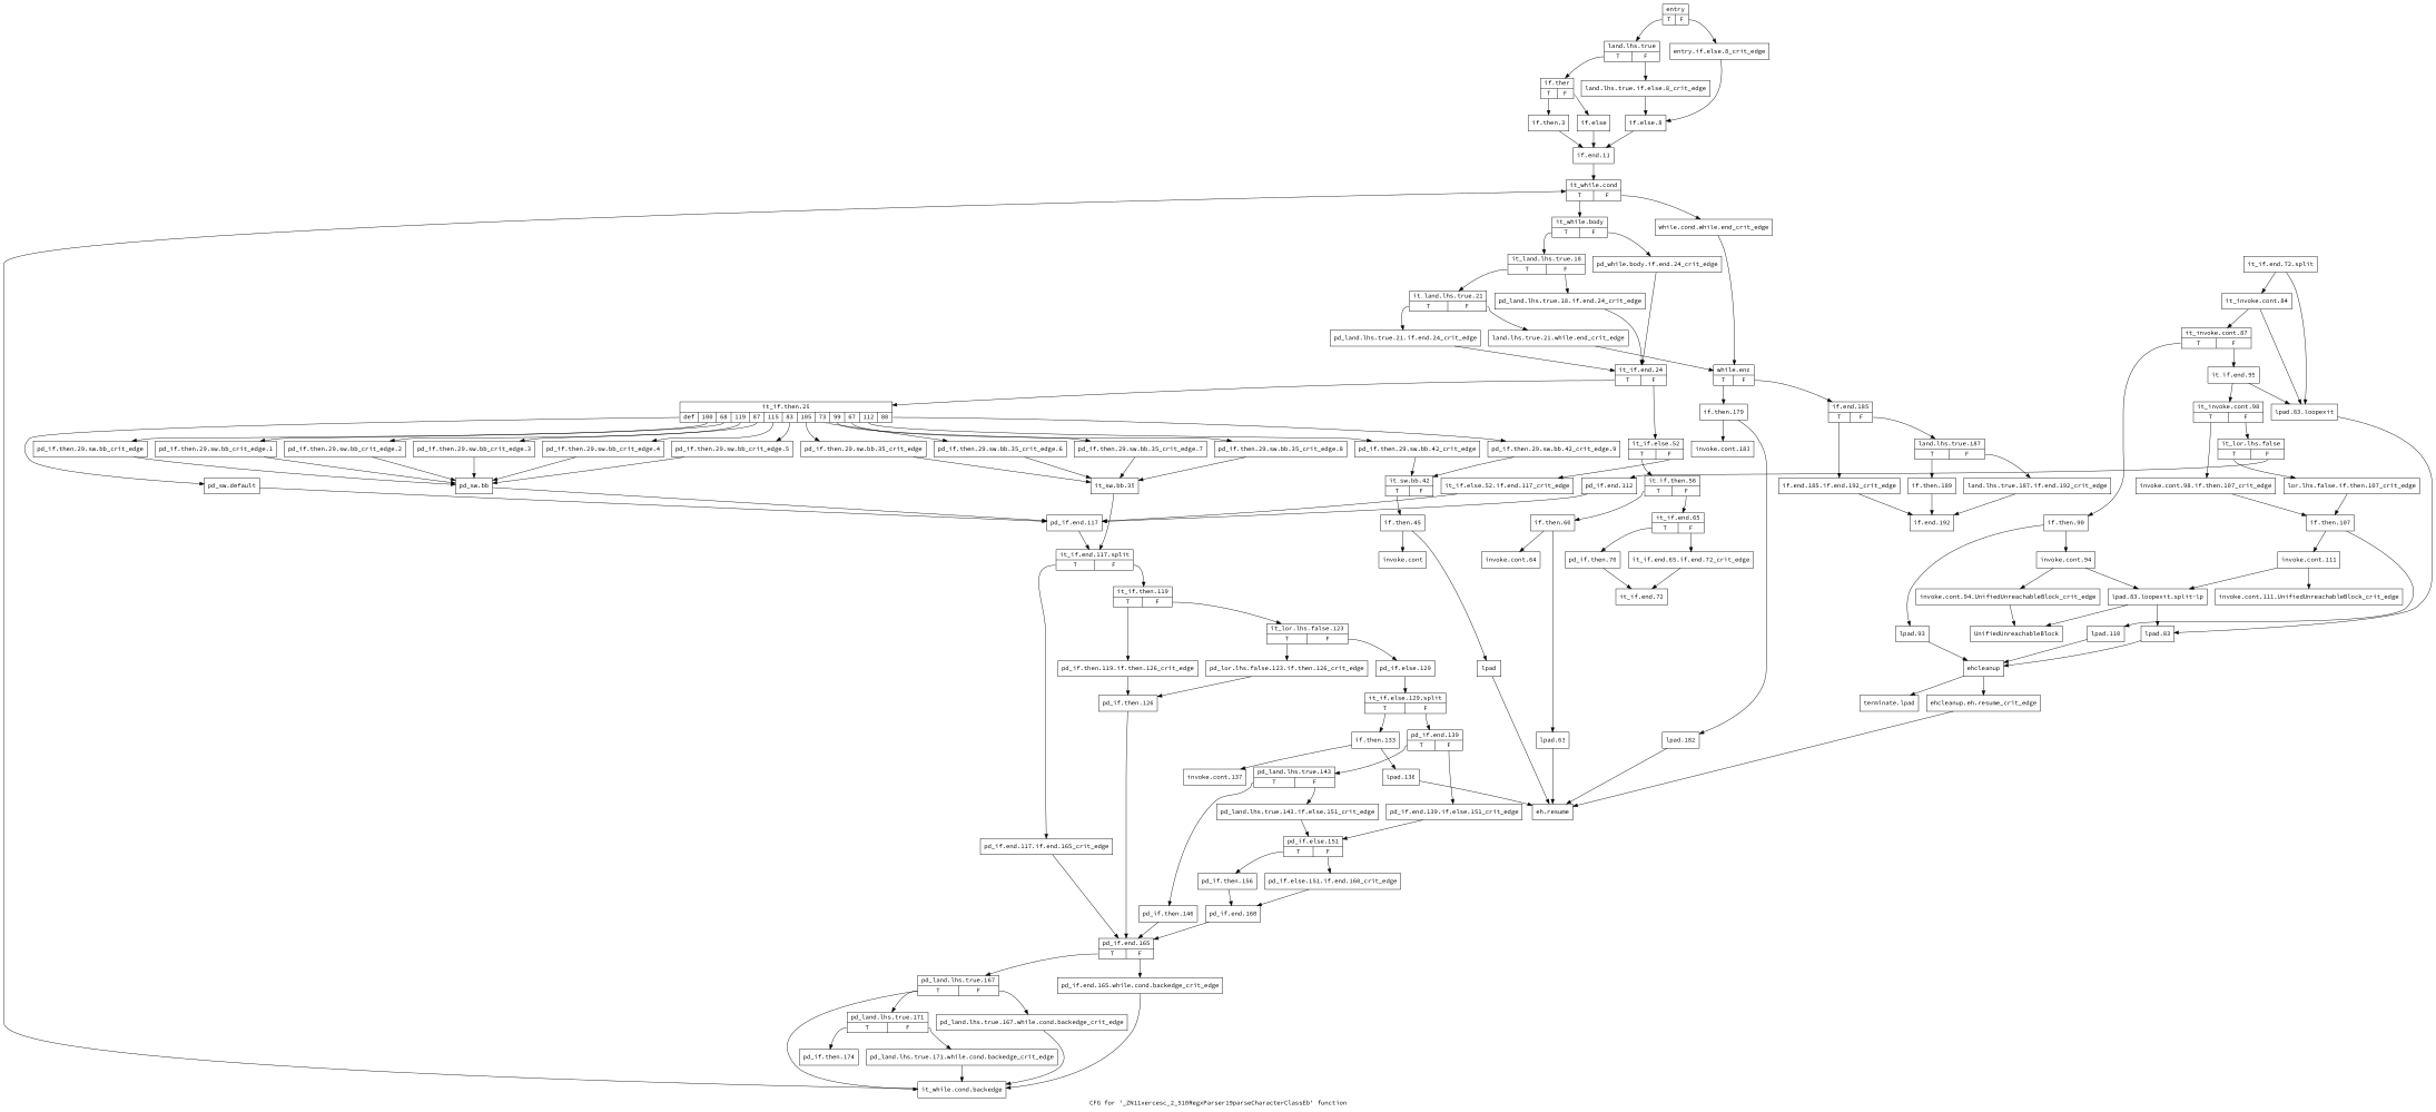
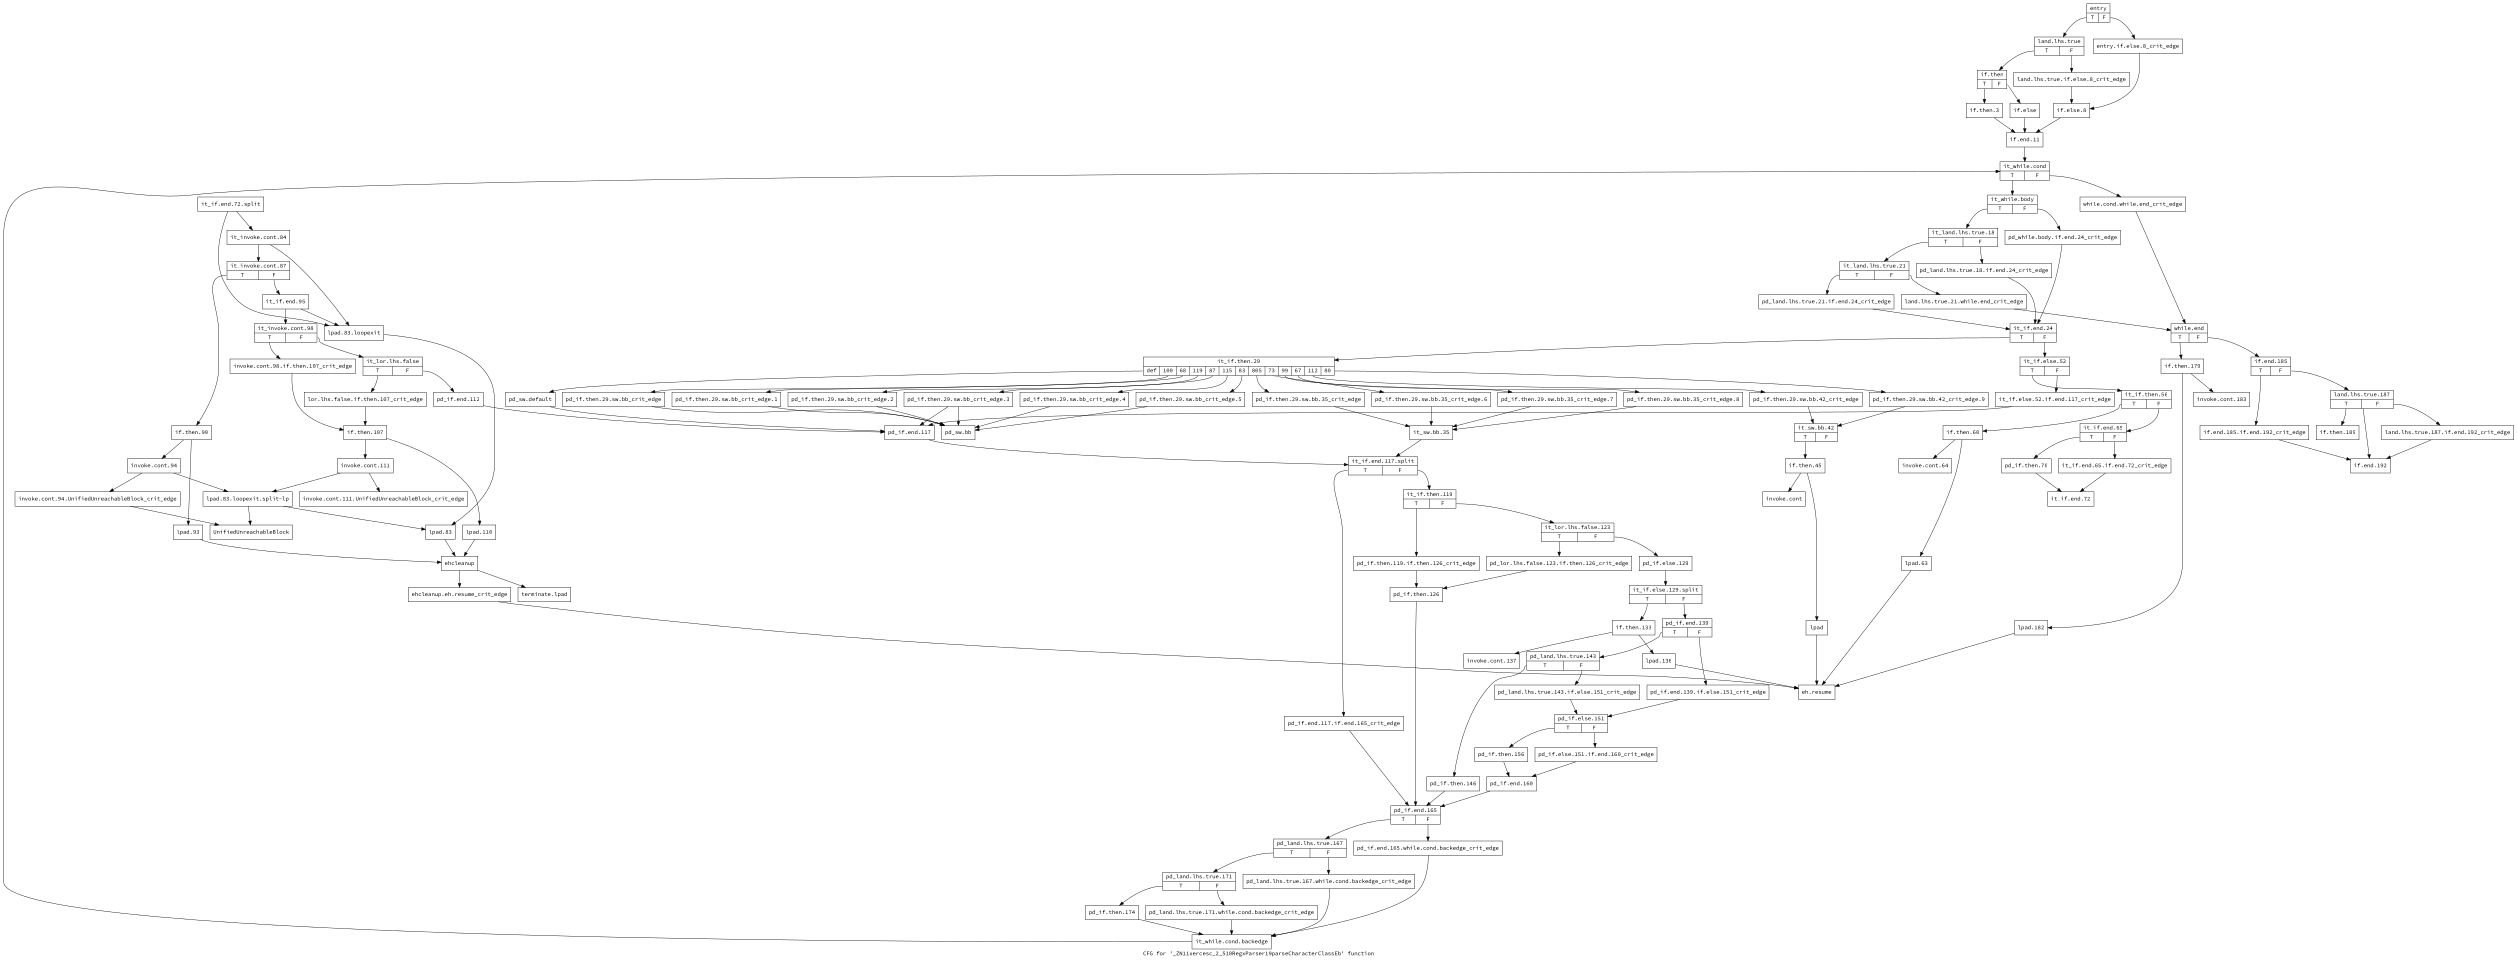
  digraph {
    fontname="Source Code Pro"
    label="CFG for '_ZN11xercesc_2_510RegxParser19parseCharacterClassEb' function"
    node [fontname="Source Code Pro" shape=record]
    edge [fontname="Source Code Pro"]
    n1 [label="{entry|{<s0>T|<s1>F}}"]
    n2 [label="{land.lhs.true|{<s0>T|<s1>F}}"]
    n3 [label="{entry.if.else.8_crit_edge}"]
    n4 [label="{if.then|{<s0>T|<s1>F}}"]
    n5 [label="{land.lhs.true.if.else.8_crit_edge}"]
    n6 [label="{if.else.8}"]
    n7 [label="{if.then.3}"]
    n8 [label="{if.else}"]
    n9 [label="{if.end.11}"]
    n10 [label="{it_while.cond|{<s0>T|<s1>F}}"]
    n11 [label="{it_while.body|{<s0>T|<s1>F}}"]
    n12 [label="{while.cond.while.end_crit_edge}"]
    n13 [label="{it_land.lhs.true.18|{<s0>T|<s1>F}}"]
    n14 [label="{pd_while.body.if.end.24_crit_edge}"]
    n15 [label="{while.end|{<s0>T|<s1>F}}"]
    n16 [label="{it_land.lhs.true.21|{<s0>T|<s1>F}}"]
    n17 [label="{pd_land.lhs.true.18.if.end.24_crit_edge}"]
    n18 [label="{it_if.end.24|{<s0>T|<s1>F}}"]
    n19 [label="{if.then.179}"]
    n20 [label="{if.end.185|{<s0>T|<s1>F}}"]
    n21 [label="{invoke.cont.183}"]
    n22 [label="{lpad.182}"]
    n23 [label="{if.end.185.if.end.192_crit_edge}"]
    n24 [label="{land.lhs.true.187|{<s0>T|<s1>F}}"]
    n25 [label="{pd_land.lhs.true.21.if.end.24_crit_edge}"]
    n26 [label="{land.lhs.true.21.while.end_crit_edge}"]
-   n27 [label="{it_if.then.29|{<s0>def|<s1>100|<s2>68|<s3>119|<s4>87|<s5>115|<s6>83|<s7>105|<s8>73|<s9>99|<s10>67|<s11>112|<s12>80}}"]
+   n27 [label="{it_if.then.29|{<s0>def|<s1>100|<s2>68|<s3>119|<s4>87|<s5>115|<s6>83|<s7>805|<s8>73|<s9>99|<s10>67|<s11>112|<s12>80}}"]
    n28 [label="{it_if.else.52|{<s0>T|<s1>F}}"]
    n29 [label="{pd_sw.default}"]
    n30 [label="{pd_if.then.29.sw.bb_crit_edge}"]
    n31 [label="{pd_if.then.29.sw.bb_crit_edge.1}"]
    n32 [label="{pd_if.then.29.sw.bb_crit_edge.2}"]
    n33 [label="{pd_if.then.29.sw.bb_crit_edge.3}"]
    n34 [label="{pd_if.then.29.sw.bb_crit_edge.4}"]
    n35 [label="{pd_if.then.29.sw.bb_crit_edge.5}"]
    n36 [label="{pd_if.then.29.sw.bb.35_crit_edge}"]
    n37 [label="{pd_if.then.29.sw.bb.35_crit_edge.6}"]
    n38 [label="{pd_if.then.29.sw.bb.35_crit_edge.7}"]
    n39 [label="{pd_if.then.29.sw.bb.35_crit_edge.8}"]
    n40 [label="{pd_if.then.29.sw.bb.42_crit_edge}"]
    n41 [label="{pd_if.then.29.sw.bb.42_crit_edge.9}"]
    n42 [label="{it_if.then.56|{<s0>T|<s1>F}}"]
    n43 [label="{it_if.else.52.if.end.117_crit_edge}"]
    n44 [label="{pd_if.end.117}"]
    n45 [label="{pd_sw.bb}"]
    n46 [label="{it_sw.bb.35}"]
    n47 [label="{it_sw.bb.42|{<s0>T|<s1>F}}"]
    n48 [label="{if.then.60}"]
    n49 [label="{it_if.end.65|{<s0>T|<s1>F}}"]
    n50 [label="{it_if.end.117.split|{<s0>T|<s1>F}}"]
    n51 [label="{if.then.45}"]
    n52 [label="{invoke.cont}"]
    n53 [label="{lpad}"]
    n54 [label="{pd_if.end.117.if.end.165_crit_edge}"]
    n55 [label="{it_if.then.119|{<s0>T|<s1>F}}"]
    n56 [label="{eh.resume}"]
    n57 [label="{invoke.cont.64}"]
    n58 [label="{lpad.63}"]
    n59 [label="{pd_if.then.70}"]
    n60 [label="{it_if.end.65.if.end.72_crit_edge}"]
    n61 [label="{it_if.end.72}"]
    n62 [label="{it_if.end.72.split}"]
    n63 [label="{it_invoke.cont.84}"]
    n64 [label="{lpad.83.loopexit}"]
    n65 [label="{it_invoke.cont.87|{<s0>T|<s1>F}}"]
    n66 [label="{lpad.83}"]
    n67 [label="{if.then.90}"]
    n68 [label="{it_if.end.95}"]
    n69 [label="{ehcleanup}"]
    n70 [label="{invoke.cont.94}"]
    n71 [label="{lpad.93}"]
    n72 [label="{it_invoke.cont.98|{<s0>T|<s1>F}}"]
    n73 [label="{invoke.cont.94.UnifiedUnreachableBlock_crit_edge}"]
    n74 [label="{lpad.83.loopexit.split-lp}"]
    n75 [label="{invoke.cont.98.if.then.107_crit_edge}"]
    n76 [label="{it_lor.lhs.false|{<s0>T|<s1>F}}"]
    n77 [label="{UnifiedUnreachableBlock}"]
    n78 [label="{ehcleanup.eh.resume_crit_edge}"]
    n79 [label="{terminate.lpad}"]
    n80 [label="{if.then.107}"]
    n81 [label="{lor.lhs.false.if.then.107_crit_edge}"]
    n82 [label="{pd_if.end.112}"]
    n83 [label="{invoke.cont.111}"]
    n84 [label="{lpad.110}"]
    n85 [label="{invoke.cont.111.UnifiedUnreachableBlock_crit_edge}"]
    n86 [label="{pd_if.end.165|{<s0>T|<s1>F}}"]
    n87 [label="{pd_if.then.119.if.then.126_crit_edge}"]
    n88 [label="{it_lor.lhs.false.123|{<s0>T|<s1>F}}"]
    n89 [label="{pd_land.lhs.true.167|{<s0>T|<s1>F}}"]
    n90 [label="{pd_if.end.165.while.cond.backedge_crit_edge}"]
    n91 [label="{pd_if.then.126}"]
    n92 [label="{pd_lor.lhs.false.123.if.then.126_crit_edge}"]
    n93 [label="{pd_if.else.129}"]
    n94 [label="{pd_land.lhs.true.171|{<s0>T|<s1>F}}"]
    n95 [label="{pd_land.lhs.true.167.while.cond.backedge_crit_edge}"]
    n96 [label="{it_while.cond.backedge}"]
    n97 [label="{it_if.else.129.split|{<s0>T|<s1>F}}"]
    n98 [label="{if.then.133}"]
    n99 [label="{pd_if.end.139|{<s0>T|<s1>F}}"]
    n100 [label="{invoke.cont.137}"]
    n101 [label="{lpad.136}"]
    n102 [label="{pd_land.lhs.true.143|{<s0>T|<s1>F}}"]
    n103 [label="{pd_if.end.139.if.else.151_crit_edge}"]
    n104 [label="{pd_if.then.146}"]
    n105 [label="{pd_land.lhs.true.143.if.else.151_crit_edge}"]
    n106 [label="{pd_if.else.151|{<s0>T|<s1>F}}"]
    n107 [label="{pd_if.then.156}"]
    n108 [label="{pd_if.else.151.if.end.160_crit_edge}"]
    n109 [label="{pd_if.end.160}"]
    n110 [label="{pd_if.then.174}"]
    n111 [label="{pd_land.lhs.true.171.while.cond.backedge_crit_edge}"]
    n112 [label="{if.end.192}"]
    n113 [label="{if.then.189}"]
    n114 [label="{land.lhs.true.187.if.end.192_crit_edge}"]
    n1 -> n2 [tailport=s0]
    n1 -> n3 [tailport=s1]
    n2 -> n4 [tailport=s0]
    n2 -> n5 [tailport=s1]
    n3 -> n6
    n4 -> n7 [tailport=s0]
    n4 -> n8 [tailport=s1]
    n5 -> n6
    n6 -> n9
    n7 -> n9
    n8 -> n9
    n9 -> n10
    n10 -> n11 [tailport=s0]
    n10 -> n12 [tailport=s1]
    n11 -> n13 [tailport=s0]
    n11 -> n14 [tailport=s1]
    n12 -> n15
    n13 -> n16 [tailport=s0]
    n13 -> n17 [tailport=s1]
    n14 -> n18
    n15 -> n19 [tailport=s0]
    n15 -> n20 [tailport=s1]
    n16 -> n25 [tailport=s0]
    n16 -> n26 [tailport=s1]
    n17 -> n18
    n18 -> n27 [tailport=s0]
    n18 -> n28 [tailport=s1]
    n19 -> n21
    n19 -> n22
    n20 -> n23 [tailport=s0]
    n20 -> n24 [tailport=s1]
    n22 -> n56
    n23 -> n112
    n24 -> n113 [tailport=s0]
    n24 -> n114 [tailport=s1]
    n25 -> n18
    n26 -> n15
    n27 -> n29 [tailport=s0]
    n27 -> n30 [tailport=s1]
    n27 -> n31 [tailport=s2]
    n27 -> n32 [tailport=s3]
    n27 -> n33 [tailport=s4]
    n27 -> n34 [tailport=s5]
    n27 -> n35 [tailport=s6]
    n27 -> n36 [tailport=s7]
    n27 -> n37 [tailport=s8]
    n27 -> n38 [tailport=s9]
    n27 -> n39 [tailport=s10]
    n27 -> n40 [tailport=s11]
    n27 -> n41 [tailport=s12]
    n28 -> n42 [tailport=s0]
    n28 -> n43 [tailport=s1]
    n29 -> n44
    n30 -> n45
    n31 -> n45
    n32 -> n45
    n33 -> n45
    n34 -> n45
    n35 -> n45
    n36 -> n46
    n37 -> n46
    n38 -> n46
    n39 -> n46
    n40 -> n47
    n41 -> n47
    n42 -> n48 [tailport=s0]
    n42 -> n49 [tailport=s1]
    n43 -> n44
    n44 -> n50
-   n45 -> n44
+   n33 -> n44
    n46 -> n50
    n47 -> n51 [tailport=s0]
    n48 -> n57
    n48 -> n58
    n49 -> n59 [tailport=s0]
    n49 -> n60 [tailport=s1]
    n50 -> n54 [tailport=s0]
    n50 -> n55 [tailport=s1]
    n51 -> n52
    n51 -> n53
    n53 -> n56
    n54 -> n86
    n55 -> n87 [tailport=s0]
    n55 -> n88 [tailport=s1]
    n58 -> n56
    n59 -> n61
    n60 -> n61
    n62 -> n63
    n62 -> n64
    n63 -> n64
    n63 -> n65
    n64 -> n66
    n65 -> n67 [tailport=s0]
    n65 -> n68 [tailport=s1]
    n66 -> n69
    n67 -> n70
    n67 -> n71
    n68 -> n64
    n68 -> n72
    n69 -> n78
    n69 -> n79
    n70 -> n73
    n70 -> n74
    n71 -> n69
    n72 -> n75 [tailport=s0]
    n72 -> n76 [tailport=s1]
    n73 -> n77
    n74 -> n66
    n74 -> n77
    n75 -> n80
    n76 -> n81 [tailport=s0]
    n76 -> n82 [tailport=s1]
    n78 -> n56
    n80 -> n83
    n80 -> n84
    n81 -> n80
    n82 -> n44
    n83 -> n74
    n83 -> n85
    n84 -> n69
    n86 -> n89 [tailport=s0]
    n86 -> n90 [tailport=s1]
    n87 -> n91
    n88 -> n92 [tailport=s0]
    n88 -> n93 [tailport=s1]
    n89 -> n94 [tailport=s0]
    n89 -> n95 [tailport=s1]
    n90 -> n96
    n91 -> n86
    n92 -> n91
    n93 -> n97
    n94 -> n110 [tailport=s0]
    n94 -> n111 [tailport=s1]
    n95 -> n96
    n96 -> n10
    n97 -> n98 [tailport=s0]
    n97 -> n99 [tailport=s1]
    n98 -> n100
    n98 -> n101
    n99 -> n102 [tailport=s0]
    n99 -> n103 [tailport=s1]
    n101 -> n56
    n102 -> n104 [tailport=s0]
    n102 -> n105 [tailport=s1]
    n103 -> n106
    n104 -> n86
    n105 -> n106
    n106 -> n107 [tailport=s0]
    n106 -> n108 [tailport=s1]
    n107 -> n109
    n108 -> n109
    n109 -> n86
-   n89 -> n96
+   n110 -> n96
    n111 -> n96
-   n113 -> n112
+   n24 -> n112
    n114 -> n112
  }
